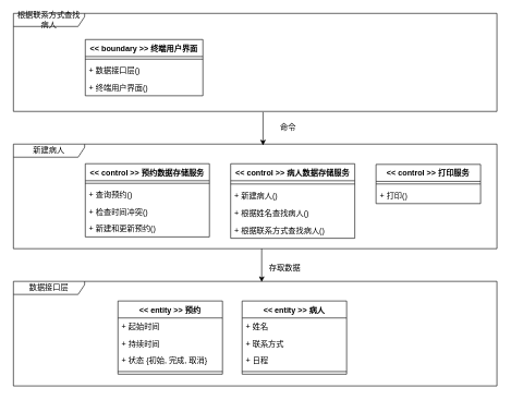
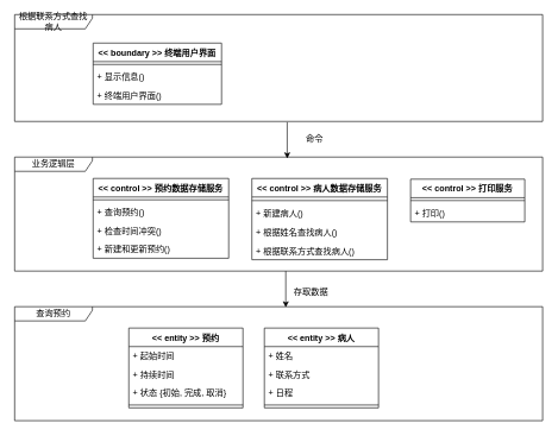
  <mxCell id="0" />
  <mxCell id="1" parent="0" />
  <mxCell id="2" value="根据联系方式查找病人" style="shape=umlFrame;whiteSpace=wrap;html=1;width=109;height=20;" parent="1" vertex="1"><mxGeometry x="20" y="20" width="740" height="150" as="geometry" /></mxCell>
  <mxCell id="3" value="&lt;&lt; boundary &gt;&gt; 终端用户界面" style="swimlane;fontStyle=1;align=center;verticalAlign=top;childLayout=stackLayout;horizontal=1;startSize=26;horizontalStack=0;resizeParent=1;resizeParentMax=0;resizeLast=0;collapsible=1;marginBottom=0;" parent="1" vertex="1"><mxGeometry x="130" y="60" width="180" height="86" as="geometry" /></mxCell>
  <mxCell id="4" value="" style="line;strokeWidth=1;fillColor=none;align=left;verticalAlign=middle;spacingTop=-1;spacingLeft=3;spacingRight=3;rotatable=0;labelPosition=right;points=[];portConstraint=eastwest;" parent="3" vertex="1"><mxGeometry y="26" width="180" height="8" as="geometry" /></mxCell>
- <mxCell id="5" value="+ 数据接口层()" style="text;strokeColor=none;fillColor=none;align=left;verticalAlign=top;spacingLeft=4;spacingRight=4;overflow=hidden;rotatable=0;points=[[0,0.5],[1,0.5]];portConstraint=eastwest;" parent="3" vertex="1"><mxGeometry y="34" width="180" height="26" as="geometry" /></mxCell>
+ <mxCell id="5" value="+ 显示信息()" style="text;strokeColor=none;fillColor=none;align=left;verticalAlign=top;spacingLeft=4;spacingRight=4;overflow=hidden;rotatable=0;points=[[0,0.5],[1,0.5]];portConstraint=eastwest;" parent="3" vertex="1"><mxGeometry y="34" width="180" height="26" as="geometry" /></mxCell>
  <mxCell id="6" value="+ 终端用户界面()" style="text;strokeColor=none;fillColor=none;align=left;verticalAlign=top;spacingLeft=4;spacingRight=4;overflow=hidden;rotatable=0;points=[[0,0.5],[1,0.5]];portConstraint=eastwest;" parent="3" vertex="1"><mxGeometry y="60" width="180" height="26" as="geometry" /></mxCell>
  <mxCell id="7" value="&lt;&lt; entity &gt;&gt; 预约" style="swimlane;fontStyle=1;align=center;verticalAlign=top;childLayout=stackLayout;horizontal=1;startSize=26;horizontalStack=0;resizeParent=1;resizeParentMax=0;resizeLast=0;collapsible=1;marginBottom=0;" parent="1" vertex="1"><mxGeometry x="180" y="460" width="160" height="112" as="geometry" /></mxCell>
  <mxCell id="8" value="+ 起始时间" style="text;strokeColor=none;fillColor=none;align=left;verticalAlign=top;spacingLeft=4;spacingRight=4;overflow=hidden;rotatable=0;points=[[0,0.5],[1,0.5]];portConstraint=eastwest;" parent="7" vertex="1"><mxGeometry y="26" width="160" height="26" as="geometry" /></mxCell>
  <mxCell id="9" value="+ 持续时间" style="text;strokeColor=none;fillColor=none;align=left;verticalAlign=top;spacingLeft=4;spacingRight=4;overflow=hidden;rotatable=0;points=[[0,0.5],[1,0.5]];portConstraint=eastwest;" parent="7" vertex="1"><mxGeometry y="52" width="160" height="26" as="geometry" /></mxCell>
  <mxCell id="10" value="+ 状态 {初始, 完成, 取消}" style="text;strokeColor=none;fillColor=none;align=left;verticalAlign=top;spacingLeft=4;spacingRight=4;overflow=hidden;rotatable=0;points=[[0,0.5],[1,0.5]];portConstraint=eastwest;" parent="7" vertex="1"><mxGeometry y="78" width="160" height="26" as="geometry" /></mxCell>
  <mxCell id="11" value="" style="line;strokeWidth=1;fillColor=none;align=left;verticalAlign=middle;spacingTop=-1;spacingLeft=3;spacingRight=3;rotatable=0;labelPosition=right;points=[];portConstraint=eastwest;" parent="7" vertex="1"><mxGeometry y="104" width="160" height="8" as="geometry" /></mxCell>
  <mxCell id="12" value="&lt;&lt; control &gt;&gt; 预约数据存储服务" style="swimlane;fontStyle=1;align=center;verticalAlign=top;childLayout=stackLayout;horizontal=1;startSize=26;horizontalStack=0;resizeParent=1;resizeParentMax=0;resizeLast=0;collapsible=1;marginBottom=0;" parent="1" vertex="1"><mxGeometry x="130" y="250" width="190" height="112" as="geometry" /></mxCell>
  <mxCell id="13" value="" style="line;strokeWidth=1;fillColor=none;align=left;verticalAlign=middle;spacingTop=-1;spacingLeft=3;spacingRight=3;rotatable=0;labelPosition=right;points=[];portConstraint=eastwest;" parent="12" vertex="1"><mxGeometry y="26" width="190" height="8" as="geometry" /></mxCell>
  <mxCell id="14" value="+ 查询预约()" style="text;strokeColor=none;fillColor=none;align=left;verticalAlign=top;spacingLeft=4;spacingRight=4;overflow=hidden;rotatable=0;points=[[0,0.5],[1,0.5]];portConstraint=eastwest;" parent="12" vertex="1"><mxGeometry y="34" width="190" height="26" as="geometry" /></mxCell>
  <mxCell id="15" value="+ 检查时间冲突()" style="text;strokeColor=none;fillColor=none;align=left;verticalAlign=top;spacingLeft=4;spacingRight=4;overflow=hidden;rotatable=0;points=[[0,0.5],[1,0.5]];portConstraint=eastwest;" parent="12" vertex="1"><mxGeometry y="60" width="190" height="26" as="geometry" /></mxCell>
  <mxCell id="16" value="+ 新建和更新预约()" style="text;strokeColor=none;fillColor=none;align=left;verticalAlign=top;spacingLeft=4;spacingRight=4;overflow=hidden;rotatable=0;points=[[0,0.5],[1,0.5]];portConstraint=eastwest;" parent="12" vertex="1"><mxGeometry y="86" width="190" height="26" as="geometry" /></mxCell>
  <mxCell id="17" value="&lt;&lt; control &gt;&gt; 打印服务" style="swimlane;fontStyle=1;align=center;verticalAlign=top;childLayout=stackLayout;horizontal=1;startSize=26;horizontalStack=0;resizeParent=1;resizeParentMax=0;resizeLast=0;collapsible=1;marginBottom=0;" parent="1" vertex="1"><mxGeometry x="575" y="251" width="160" height="60" as="geometry" /></mxCell>
  <mxCell id="18" value="" style="line;strokeWidth=1;fillColor=none;align=left;verticalAlign=middle;spacingTop=-1;spacingLeft=3;spacingRight=3;rotatable=0;labelPosition=right;points=[];portConstraint=eastwest;" parent="17" vertex="1"><mxGeometry y="26" width="160" height="8" as="geometry" /></mxCell>
  <mxCell id="19" value="+ 打印()" style="text;strokeColor=none;fillColor=none;align=left;verticalAlign=top;spacingLeft=4;spacingRight=4;overflow=hidden;rotatable=0;points=[[0,0.5],[1,0.5]];portConstraint=eastwest;" parent="17" vertex="1"><mxGeometry y="34" width="160" height="26" as="geometry" /></mxCell>
  <mxCell id="20" value="&lt;&lt; control &gt;&gt; 病人数据存储服务" style="swimlane;fontStyle=1;align=center;verticalAlign=top;childLayout=stackLayout;horizontal=1;startSize=26;horizontalStack=0;resizeParent=1;resizeParentMax=0;resizeLast=0;collapsible=1;marginBottom=0;" parent="1" vertex="1"><mxGeometry x="352.5" y="250.048" width="190" height="114" as="geometry" /></mxCell>
  <mxCell id="21" value="" style="line;strokeWidth=1;fillColor=none;align=left;verticalAlign=middle;spacingTop=-1;spacingLeft=3;spacingRight=3;rotatable=0;labelPosition=right;points=[];portConstraint=eastwest;" parent="20" vertex="1"><mxGeometry y="26" width="190" height="10" as="geometry" /></mxCell>
  <mxCell id="22" value="+ 新建病人()" style="text;strokeColor=none;fillColor=none;align=left;verticalAlign=top;spacingLeft=4;spacingRight=4;overflow=hidden;rotatable=0;points=[[0,0.5],[1,0.5]];portConstraint=eastwest;" parent="20" vertex="1"><mxGeometry y="36" width="190" height="26" as="geometry" /></mxCell>
  <mxCell id="23" value="+ 根据姓名查找病人()" style="text;strokeColor=none;fillColor=none;align=left;verticalAlign=top;spacingLeft=4;spacingRight=4;overflow=hidden;rotatable=0;points=[[0,0.5],[1,0.5]];portConstraint=eastwest;" parent="20" vertex="1"><mxGeometry y="62" width="190" height="26" as="geometry" /></mxCell>
  <mxCell id="24" value="+ 根据联系方式查找病人()" style="text;strokeColor=none;fillColor=none;align=left;verticalAlign=top;spacingLeft=4;spacingRight=4;overflow=hidden;rotatable=0;points=[[0,0.5],[1,0.5]];portConstraint=eastwest;" parent="20" vertex="1"><mxGeometry y="88" width="190" height="26" as="geometry" /></mxCell>
  <mxCell id="25" value="&lt;&lt; entity &gt;&gt; 病人" style="swimlane;fontStyle=1;align=center;verticalAlign=top;childLayout=stackLayout;horizontal=1;startSize=26;horizontalStack=0;resizeParent=1;resizeParentMax=0;resizeLast=0;collapsible=1;marginBottom=0;" parent="1" vertex="1"><mxGeometry x="370" y="460" width="160" height="112" as="geometry" /></mxCell>
  <mxCell id="26" value="+ 姓名" style="text;strokeColor=none;fillColor=none;align=left;verticalAlign=top;spacingLeft=4;spacingRight=4;overflow=hidden;rotatable=0;points=[[0,0.5],[1,0.5]];portConstraint=eastwest;" parent="25" vertex="1"><mxGeometry y="26" width="160" height="26" as="geometry" /></mxCell>
  <mxCell id="27" value="+ 联系方式" style="text;strokeColor=none;fillColor=none;align=left;verticalAlign=top;spacingLeft=4;spacingRight=4;overflow=hidden;rotatable=0;points=[[0,0.5],[1,0.5]];portConstraint=eastwest;" parent="25" vertex="1"><mxGeometry y="52" width="160" height="26" as="geometry" /></mxCell>
  <mxCell id="28" value="+ 日程" style="text;strokeColor=none;fillColor=none;align=left;verticalAlign=top;spacingLeft=4;spacingRight=4;overflow=hidden;rotatable=0;points=[[0,0.5],[1,0.5]];portConstraint=eastwest;" parent="25" vertex="1"><mxGeometry y="78" width="160" height="26" as="geometry" /></mxCell>
  <mxCell id="29" value="" style="line;strokeWidth=1;fillColor=none;align=left;verticalAlign=middle;spacingTop=-1;spacingLeft=3;spacingRight=3;rotatable=0;labelPosition=right;points=[];portConstraint=eastwest;" parent="25" vertex="1"><mxGeometry y="104" width="160" height="8" as="geometry" /></mxCell>
- <mxCell id="30" value="新建病人" style="shape=umlFrame;whiteSpace=wrap;html=1;width=109;height=20;" parent="1" vertex="1"><mxGeometry x="20" y="220" width="740" height="160" as="geometry" /></mxCell>
- <mxCell id="31" value="数据接口层" style="shape=umlFrame;whiteSpace=wrap;html=1;width=109;height=20;" parent="1" vertex="1"><mxGeometry x="20" y="430" width="740" height="160" as="geometry" /></mxCell>
+ <mxCell id="30" value="业务逻辑层" style="shape=umlFrame;whiteSpace=wrap;html=1;width=109;height=20;" parent="1" vertex="1"><mxGeometry x="20" y="220" width="740" height="160" as="geometry" /></mxCell>
+ <mxCell id="31" value="查询预约" style="shape=umlFrame;whiteSpace=wrap;html=1;width=109;height=20;" parent="1" vertex="1"><mxGeometry x="20" y="430" width="740" height="160" as="geometry" /></mxCell>
  <mxCell id="32" value="" style="endArrow=classic;html=1;" parent="1" edge="1"><mxGeometry width="50" height="50" relative="1" as="geometry"><mxPoint x="402" y="171" as="sourcePoint" /><mxPoint x="402" y="222" as="targetPoint" /></mxGeometry></mxCell>
  <mxCell id="33" value="命令" style="text;html=1;align=center;verticalAlign=middle;resizable=0;points=[];;autosize=1;" parent="1" vertex="1"><mxGeometry x="420" y="185" width="40" height="20" as="geometry" /></mxCell>
  <mxCell id="34" value="" style="endArrow=classic;html=1;" parent="1" edge="1"><mxGeometry width="50" height="50" relative="1" as="geometry"><mxPoint x="400" y="380" as="sourcePoint" /><mxPoint x="400" y="431" as="targetPoint" /></mxGeometry></mxCell>
  <mxCell id="35" value="存取数据" style="text;html=1;align=center;verticalAlign=middle;resizable=0;points=[];;autosize=1;" parent="1" vertex="1"><mxGeometry x="405" y="400" width="60" height="20" as="geometry" /></mxCell>
